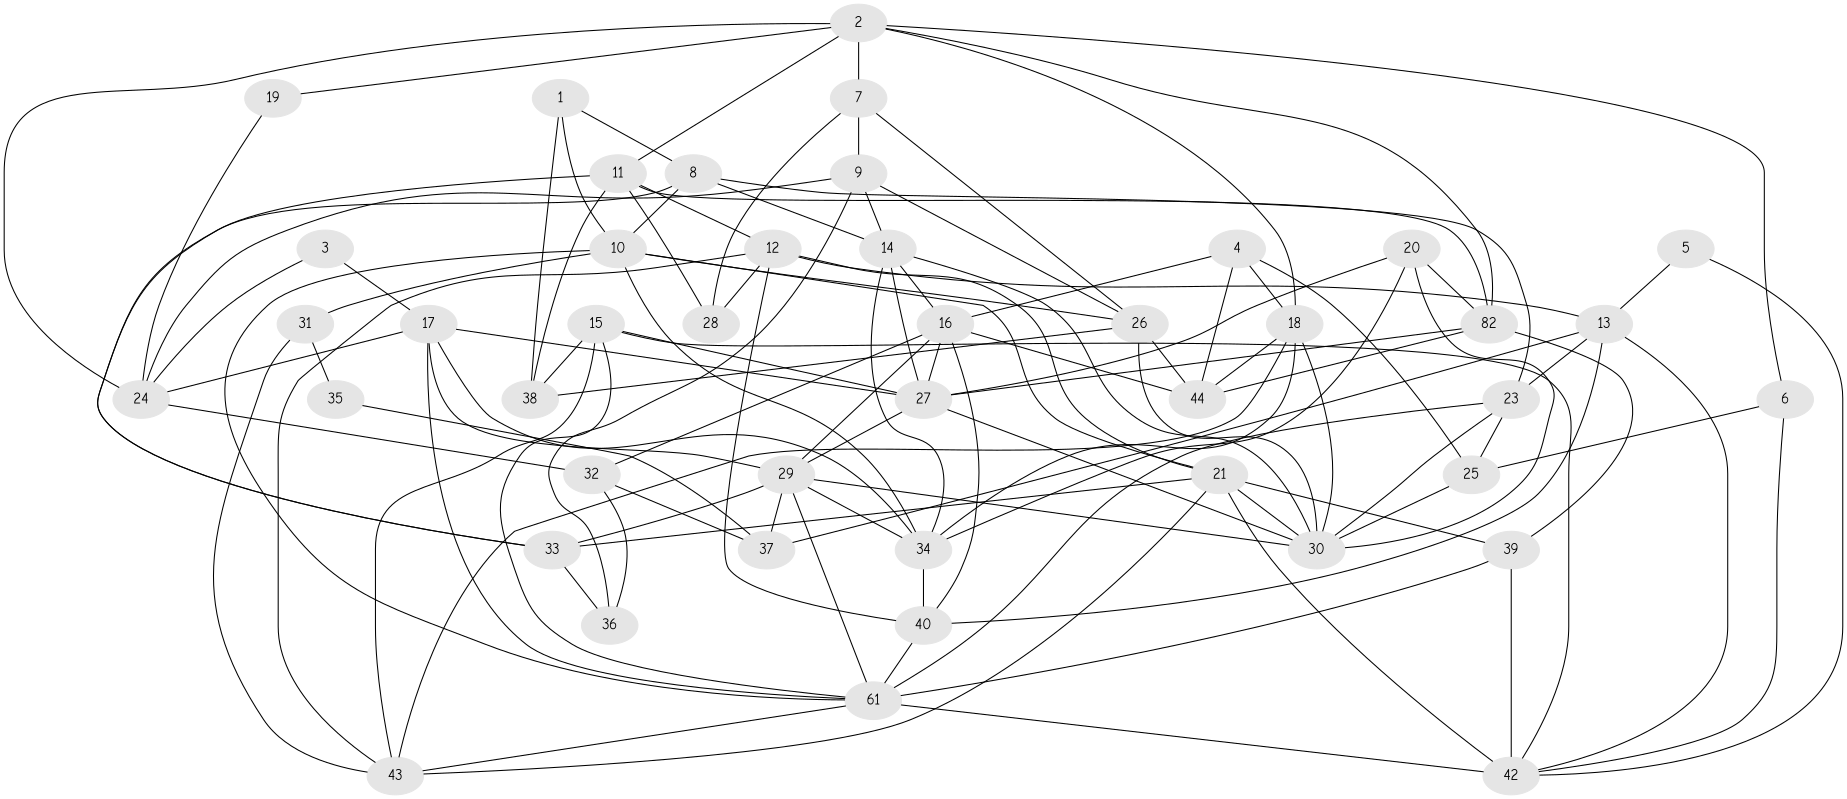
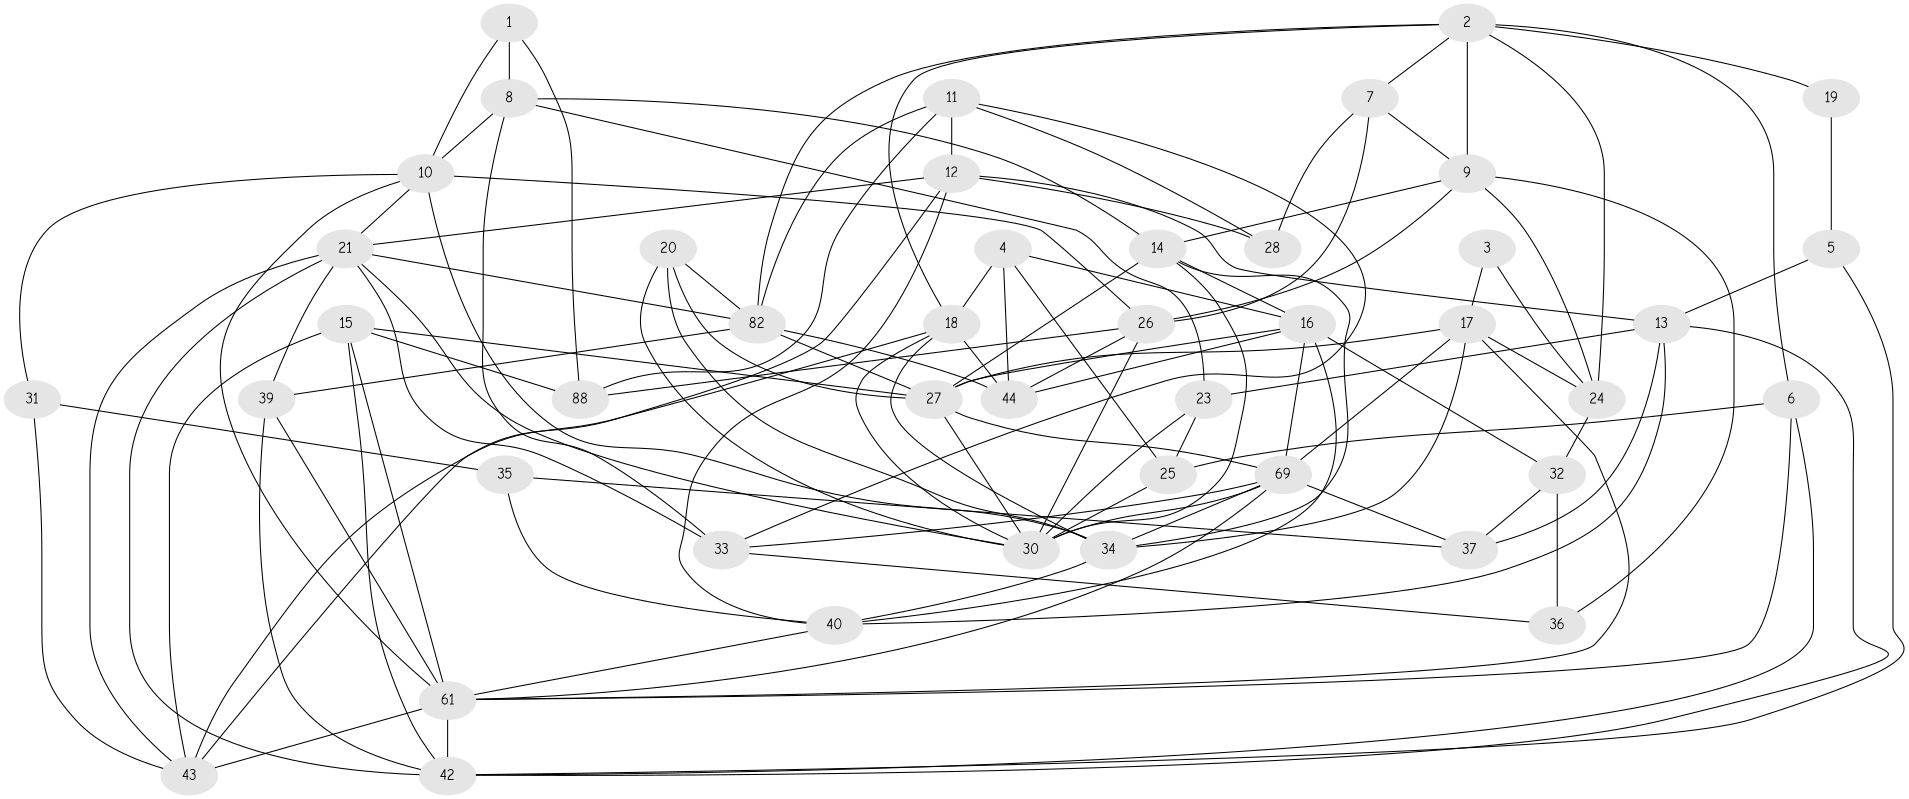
  graph {
    fontname="Comic Neue"
    node [color=gray90 fontname="Comic Neue" style=filled]
    edge [fontname="Comic Neue" weight=1.0]
    1
    8
    10
-   38
+   38 [label=88]
    14
    23
    33
    n8 [label=61]
    26
    21
    31
    34
    2
    6
    7
    11
    18
    19
    n19 [label=82]
    24
    25
    42
    9
    28
    12
    44
    43
    30
    27
    39
    32
    3
    17
-   29
+   29 [label=69]
    4
    16
    40
    5
    13
    37
    36
    35
    15
    20
    1 -- 8
    1 -- 10
    1 -- 38
    8 -- 10
    8 -- 14
    8 -- 23
    8 -- 33
    10 -- n8
    10 -- 26
    10 -- 21
    10 -- 31 [weight=2.0]
    10 -- 34 [weight=2.0]
    14 -- 34
    14 -- 30
    14 -- 27
    14 -- 16
    23 -- 25
    23 -- 30
    33 -- 36
    n8 -- 42 [weight=2.0]
    n8 -- 43
    26 -- 38
    26 -- 44
    26 -- 30 [weight=2.0]
    21 -- 33
+   21 -- n19
    21 -- 42 [weight=2.0]
    21 -- 43
    21 -- 30
    21 -- 39 [weight=2.0]
    31 -- 43
    31 -- 35 [weight=2.0]
    34 -- 40
    2 -- 6
    2 -- 7
-   2 -- 11
+   2 -- 9
    2 -- 18
    2 -- 19
    2 -- n19
    2 -- 24
-   23 -- n8
+   6 -- n8
    6 -- 25
    6 -- 42
    7 -- 26
    7 -- 9
    7 -- 28
    11 -- 38
    11 -- 33
    11 -- n19 [weight=2.0]
    11 -- 28
    11 -- 12
    18 -- 34
    18 -- 44
    18 -- 43
    18 -- 30
-   19 -- 24
+   19 -- 5
    n19 -- 44
    n19 -- 27
    n19 -- 39
    24 -- 32 [weight=2.0]
    25 -- 30
    9 -- 14
    9 -- 26
    9 -- 24
    9 -- 36
    12 -- 21
    12 -- 28
    12 -- 43
    12 -- 40
    12 -- 13
    27 -- 30
    27 -- 29
    39 -- n8
    39 -- 42
    32 -- 37
    32 -- 36
    3 -- 24
    3 -- 17
    17 -- n8
    17 -- 34
    17 -- 24
    17 -- 27
    17 -- 29
    29 -- 33
    29 -- n8
    29 -- 34
    29 -- 30 [weight=2.0]
    29 -- 37
    4 -- 18
    4 -- 25
    4 -- 44 [weight=2.0]
    4 -- 16
    16 -- 44
    16 -- 27
    16 -- 32
    16 -- 29
    16 -- 40
    40 -- n8
    5 -- 42
    5 -- 13
    13 -- 23 [weight=2.0]
    13 -- 42
    13 -- 40
    13 -- 37
+   35 -- 40
    35 -- 37
    15 -- 38
    15 -- n8
    15 -- 42
    15 -- 43
    15 -- 27
    20 -- 34
    20 -- n19
    20 -- 30
    20 -- 27
  }
